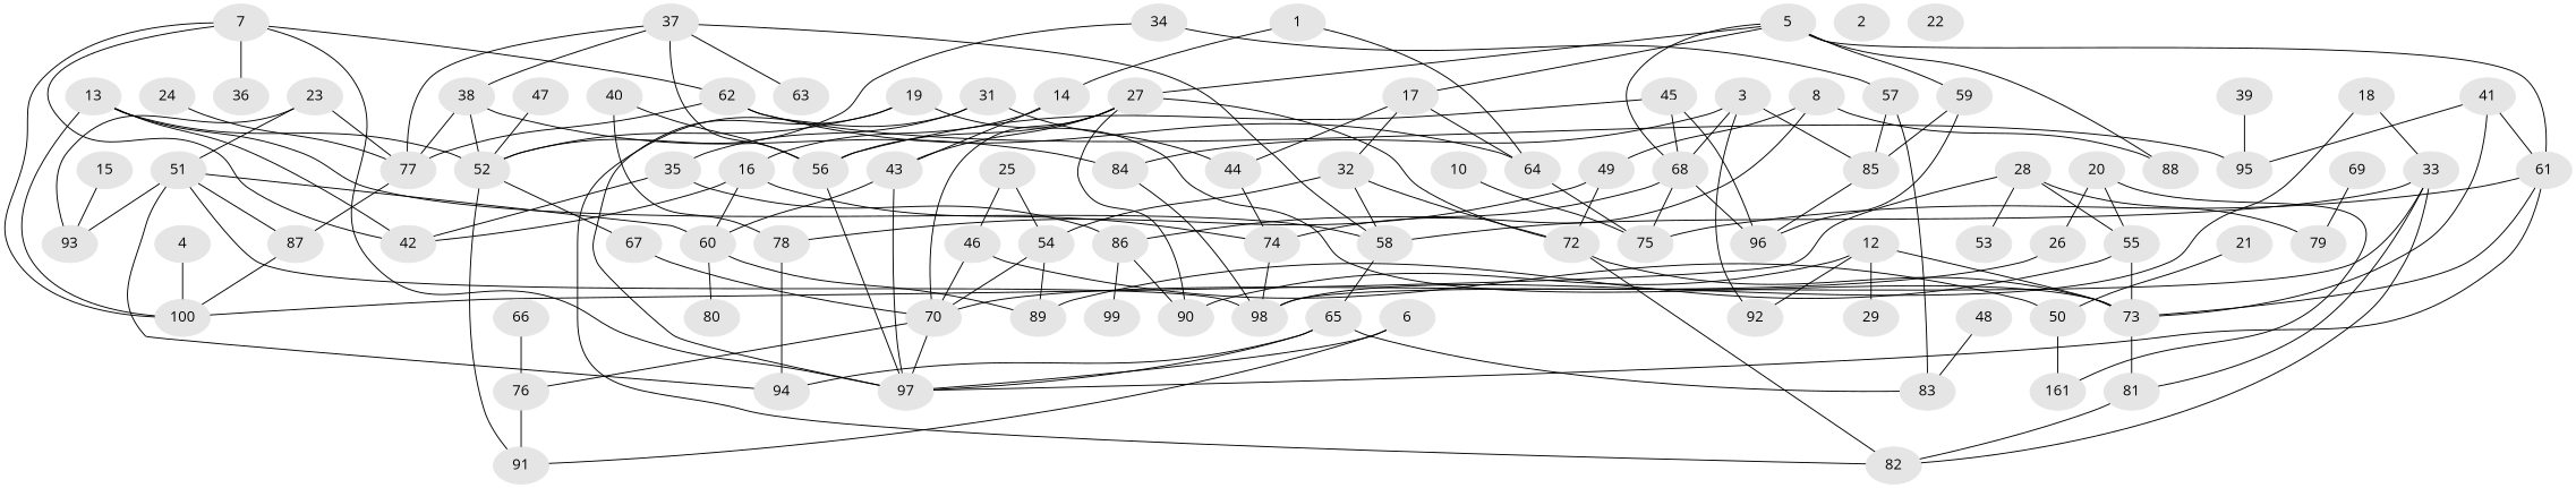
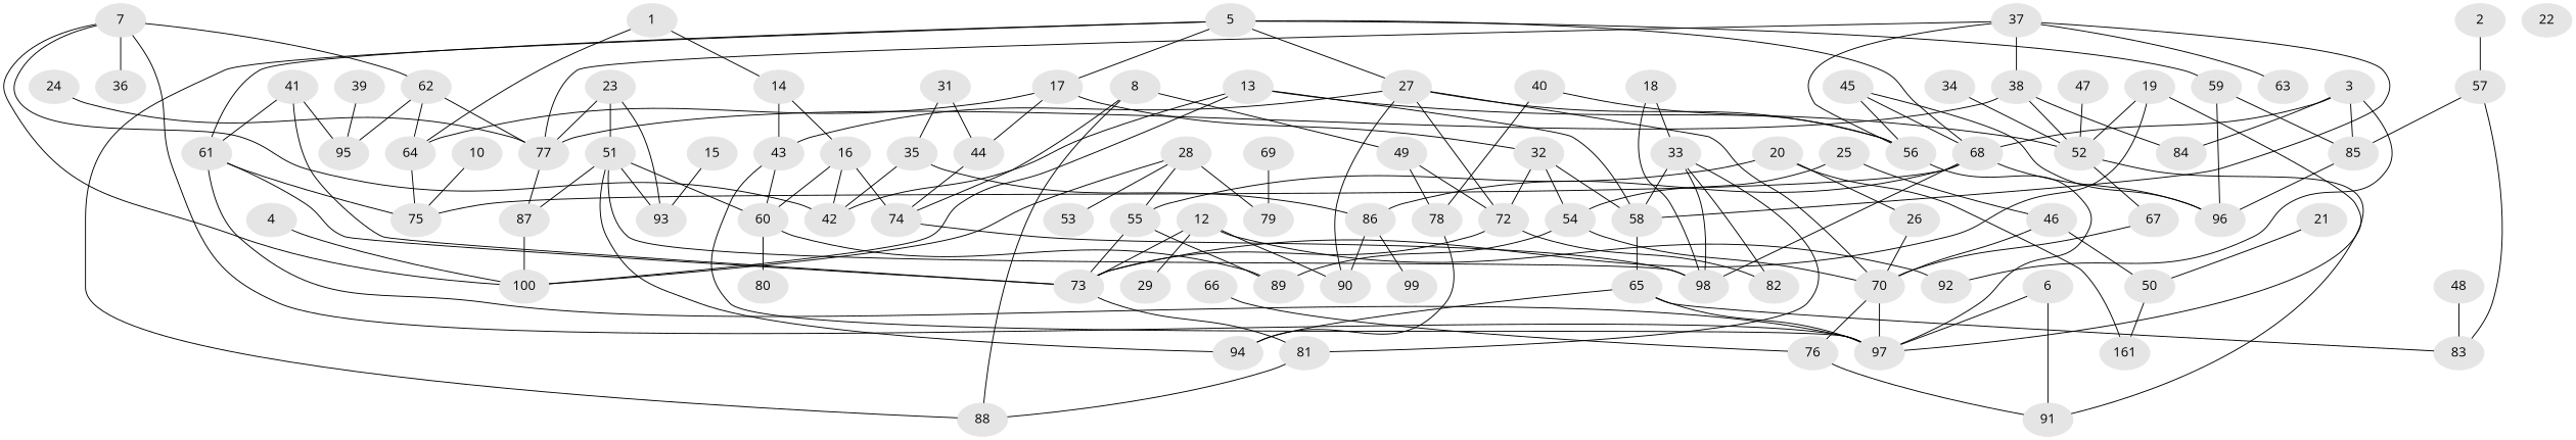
  graph {
    fontname="Open Sans"
    node [color=gray90 fontname="Open Sans" style=filled]
    edge [fontname="Open Sans"]
    1
    14
    64
    16
    43
    75
    2
    3
    68
    84
    85
    92
    98
    86
    96
    4
    100
    5
    17
    27
    59
    61
    88
    32
    44
    90
    70
    56
    72
    97
    73
    6
    91
    7
    36
    42
    62
    77
    95
    8
    49
    74
    78
    10
    87
    12
    29
    81
    13
    52
    58
    67
    65
    60
    15
    93
    89
    80
    54
    18
    33
    82
    19
    20
    26
    55
    n67 [label=161]
    21
    50
    22
    23
    51
    94
    24
    25
    46
    76
    28
    53
    79
    34
    57
    31
    35
    83
    99
    37
    38
    63
    39
    40
    41
    45
    47
    48
    66
    69
    1 -- 14
    1 -- 64
    14 -- 16
    14 -- 43
    64 -- 75
    16 -- 42
    16 -- 74
    16 -- 60
    43 -- 97
    43 -- 60
    3 -- 68
    3 -- 84
    3 -- 85
    3 -- 92
    68 -- 75
-   84 -- 98
+   68 -- 98
    68 -- 86
    68 -- 96
    85 -- 96
    86 -- 90
    86 -- 99
    4 -- 100
    5 -- 68
    5 -- 17
    5 -- 27
    5 -- 59
    5 -- 61
    5 -- 88
    17 -- 64
    17 -- 32
    17 -- 44
    27 -- 43
    27 -- 90
    27 -- 70
    27 -- 56
    27 -- 72
    59 -- 85
    59 -- 96
    61 -- 75
    61 -- 97
    61 -- 73
    32 -- 72
    32 -- 58
    32 -- 54
    44 -- 74
    70 -- 97
    70 -- 76
    56 -- 97
    72 -- 73
    72 -- 82
    73 -- 81
    6 -- 97
    6 -- 91
    7 -- 100
    7 -- 97
    7 -- 36
    7 -- 42
    7 -- 62
    62 -- 64
    62 -- 77
    62 -- 95
    77 -- 87
    8 -- 88
    8 -- 49
    8 -- 74
    49 -- 72
    49 -- 78
    74 -- 98
    78 -- 94
    10 -- 75
    87 -- 100
    12 -- 92
    12 -- 90
    12 -- 73
    12 -- 29
-   81 -- 82
+   81 -- 88
    13 -- 100
    13 -- 42
    13 -- 52
    13 -- 58
    52 -- 91
    52 -- 67
    58 -- 65
    67 -- 70
    65 -- 97
    65 -- 94
    65 -- 83
    60 -- 89
    60 -- 80
    15 -- 93
    54 -- 70
    54 -- 89
    18 -- 98
    18 -- 33
    33 -- 98
    33 -- 81
    33 -- 58
    33 -- 82
    19 -- 97
    19 -- 73
    19 -- 52
    20 -- 26
    20 -- 55
    20 -- n67
    26 -- 70
    55 -- 73
    55 -- 89
    21 -- 50
    50 -- n67
    23 -- 77
    23 -- 93
    23 -- 51
    51 -- 98
    51 -- 87
    51 -- 60
    51 -- 93
    51 -- 94
    24 -- 77
    25 -- 54
    25 -- 46
    46 -- 70
    46 -- 50
    76 -- 91
    28 -- 100
    28 -- 55
    28 -- 53
    28 -- 79
    34 -- 52
-   34 -- 57
+   2 -- 57
    57 -- 85
    57 -- 83
    31 -- 44
-   31 -- 82
    31 -- 35
    35 -- 86
    35 -- 42
    37 -- 56
    37 -- 77
    37 -- 58
    37 -- 38
    37 -- 63
    38 -- 84
    38 -- 77
    38 -- 52
    39 -- 95
    40 -- 56
    40 -- 78
    41 -- 61
    41 -- 73
    41 -- 95
    45 -- 68
    45 -- 96
    45 -- 56
    47 -- 52
    48 -- 83
    66 -- 76
    69 -- 79
  }
